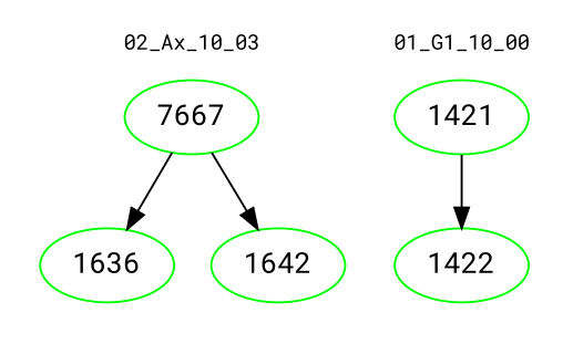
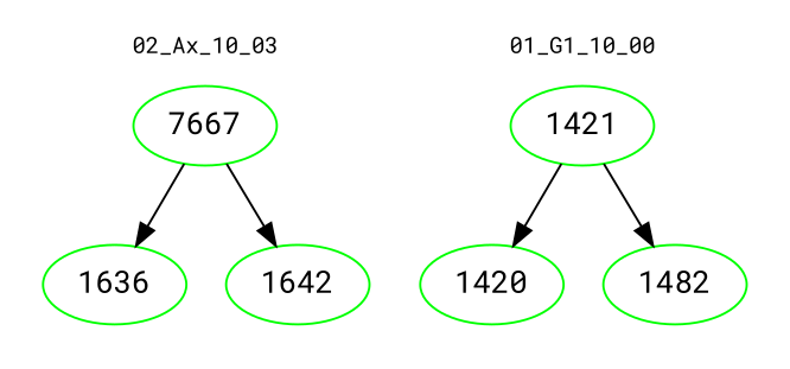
  digraph {
    fontname="Roboto Mono"
    node [color=green fontname="Roboto Mono"]
    edge [color=black fontname="Roboto Mono"]
    n1 [label=7667]
    n2 [label=1636]
    n3 [label=1642]
    n4 [label=1421]
-   n6 [label=1422]
+   n5 [label=1420]
+   n6 [label=1482]
    subgraph cluster_1 {
      color=white
      fontsize=10
      label="02_Ax_10_03"
      n1
      n2
      n3
    }
    subgraph cluster_2 {
      color=white
      fontsize=10
      label="01_G1_10_00"
      n4
+     n5
      n6
    }
    n1 -> n2
    n1 -> n3
+   n4 -> n5
    n4 -> n6
  }
